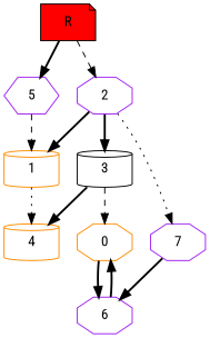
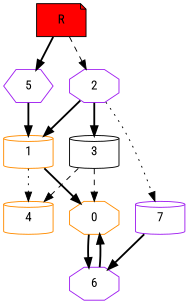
  digraph {
    fontname="Roboto Condensed"
    node [color=purple fontname="Roboto Condensed" shape=octagon]
    edge [fontname="Roboto Condensed" style=bold]
    1 [color=darkorange shape=cylinder]
    4 [color=darkorange shape=cylinder]
    n3 [color=darkorange label=0]
    6
    2
    3 [color=black shape=cylinder]
-   7
+   7 [shape=cylinder]
    5 [shape=hexagon]
    R [color=black fillcolor="#ff0000" shape=note style=filled]
    1 -> 4 [style=dotted]
+   1 -> n3
    n3 -> 6
    6 -> n3
    2 -> 1
    2 -> 3
    2 -> 7 [style=dotted]
-   3 -> 4
+   3 -> 4 [style=dashed]
    3 -> n3 [style=dashed]
    7 -> 6
-   5 -> 1 [style=dashed]
+   5 -> 1
    R -> 2 [style=dashed]
    R -> 5
  }
